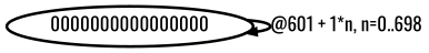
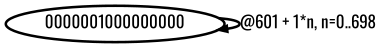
  digraph {
    fontname=Oswald
-   0000000000000000 [fontsize=20 penwidth=3 shape=oval style=rounded fontname=Oswald]
+   0000000000000000 [fontsize=20 penwidth=3 shape=oval style=rounded fontname=Oswald label=0000001000000000]
    0000000000000000 -> 0000000000000000 [arrowsize=1 color=black fontsize=20 label="@601 + 1*n, n=0..698" penwidth=3 style=bold fontname=Oswald]
  }
